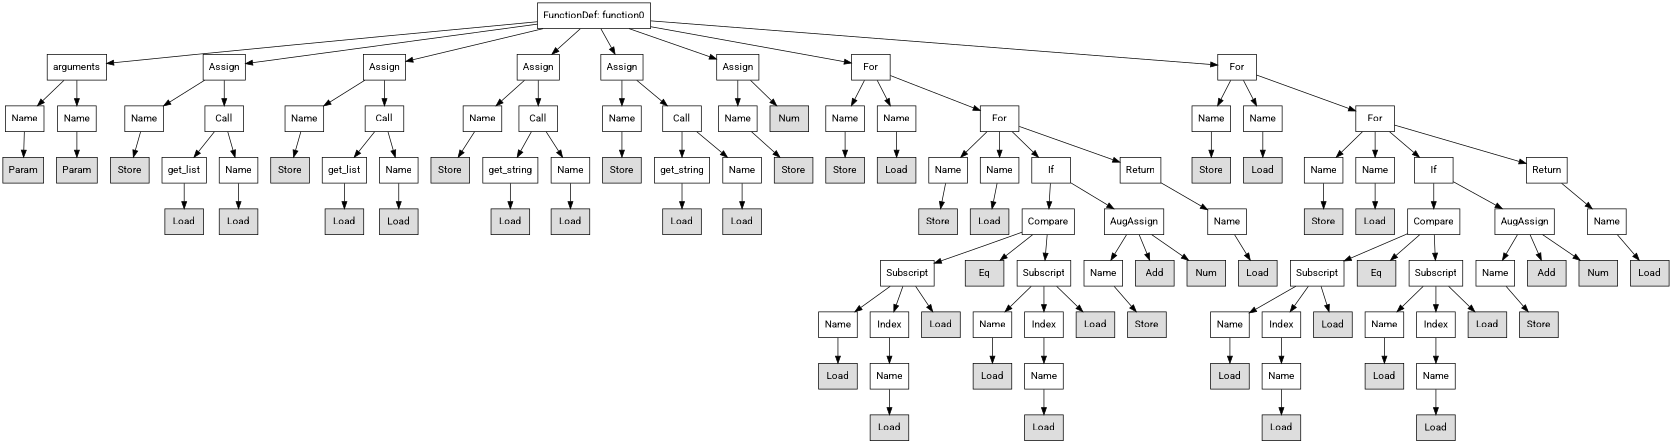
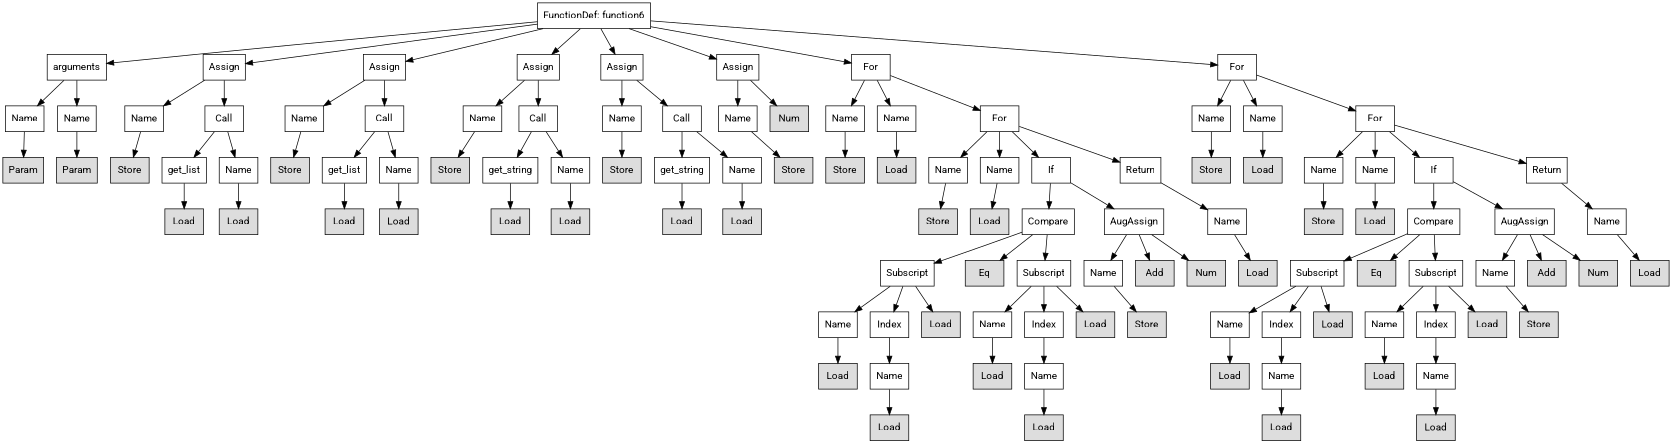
  digraph {
    fontname=Roboto
    node [fontname=Roboto shape=rect]
    edge [fontname=Roboto]
-   n1 [label="FunctionDef: function0"]
+   n1 [label="FunctionDef: function6"]
    n2 [label=arguments]
    n3 [label=Assign]
    n4 [label=Assign]
    n5 [label=Assign]
    n6 [label=Assign]
    n7 [label=Assign]
    n8 [label=For]
    n9 [label=For]
    n10 [label=Name]
    n11 [label=Name]
    n12 [label=Name]
    n13 [label=Call]
    n14 [label=Name]
    n15 [label=Call]
    n16 [label=Name]
    n17 [label=Call]
    n18 [label=Name]
    n19 [label=Call]
    n20 [label=Name]
    n21 [fillcolor="#dddddd" label=Num style=filled]
    n22 [label=Name]
    n23 [label=Name]
    n24 [label=For]
    n25 [label=Name]
    n26 [label=Name]
    n27 [label=For]
    n28 [fillcolor="#dddddd" label=Param style=filled]
    n29 [fillcolor="#dddddd" label=Param style=filled]
    n30 [fillcolor="#dddddd" label=Store style=filled]
    n31 [label=get_list]
    n32 [label=Name]
    n33 [fillcolor="#dddddd" label=Store style=filled]
    n34 [label=get_list]
    n35 [label=Name]
    n36 [fillcolor="#dddddd" label=Store style=filled]
    n37 [label=get_string]
    n38 [label=Name]
    n39 [fillcolor="#dddddd" label=Store style=filled]
    n40 [label=get_string]
    n41 [label=Name]
    n42 [fillcolor="#dddddd" label=Store style=filled]
    n43 [fillcolor="#dddddd" label=Store style=filled]
    n44 [fillcolor="#dddddd" label=Load style=filled]
    n45 [label=Name]
    n46 [label=Name]
    n47 [label=If]
    n48 [label=Return]
    n49 [fillcolor="#dddddd" label=Store style=filled]
    n50 [fillcolor="#dddddd" label=Load style=filled]
    n51 [label=Name]
    n52 [label=Name]
    n53 [label=If]
    n54 [label=Return]
    n55 [fillcolor="#dddddd" label=Load style=filled]
    n56 [fillcolor="#dddddd" label=Load style=filled]
    n57 [fillcolor="#dddddd" label=Load style=filled]
    n58 [fillcolor="#dddddd" label=Load style=filled]
    n59 [fillcolor="#dddddd" label=Load style=filled]
    n60 [fillcolor="#dddddd" label=Load style=filled]
    n61 [fillcolor="#dddddd" label=Load style=filled]
    n62 [fillcolor="#dddddd" label=Load style=filled]
    n63 [fillcolor="#dddddd" label=Store style=filled]
    n64 [fillcolor="#dddddd" label=Load style=filled]
    n65 [label=Compare]
    n66 [label=AugAssign]
    n67 [label=Name]
    n68 [fillcolor="#dddddd" label=Store style=filled]
    n69 [fillcolor="#dddddd" label=Load style=filled]
    n70 [label=Compare]
    n71 [label=AugAssign]
    n72 [label=Name]
    n73 [label=Subscript]
    n74 [fillcolor="#dddddd" label=Eq style=filled]
    n75 [label=Subscript]
    n76 [label=Name]
    n77 [fillcolor="#dddddd" label=Add style=filled]
    n78 [fillcolor="#dddddd" label=Num style=filled]
    n79 [fillcolor="#dddddd" label=Load style=filled]
    n80 [label=Subscript]
    n81 [fillcolor="#dddddd" label=Eq style=filled]
    n82 [label=Subscript]
    n83 [label=Name]
    n84 [fillcolor="#dddddd" label=Add style=filled]
    n85 [fillcolor="#dddddd" label=Num style=filled]
    n86 [fillcolor="#dddddd" label=Load style=filled]
    n87 [label=Name]
    n88 [label=Index]
    n89 [fillcolor="#dddddd" label=Load style=filled]
    n90 [label=Name]
    n91 [label=Index]
    n92 [fillcolor="#dddddd" label=Load style=filled]
    n93 [fillcolor="#dddddd" label=Store style=filled]
    n94 [label=Name]
    n95 [label=Index]
    n96 [fillcolor="#dddddd" label=Load style=filled]
    n97 [label=Name]
    n98 [label=Index]
    n99 [fillcolor="#dddddd" label=Load style=filled]
    n100 [fillcolor="#dddddd" label=Store style=filled]
    n101 [fillcolor="#dddddd" label=Load style=filled]
    n102 [label=Name]
    n103 [fillcolor="#dddddd" label=Load style=filled]
    n104 [label=Name]
    n105 [fillcolor="#dddddd" label=Load style=filled]
    n106 [label=Name]
    n107 [fillcolor="#dddddd" label=Load style=filled]
    n108 [label=Name]
    n109 [fillcolor="#dddddd" label=Load style=filled]
    n110 [fillcolor="#dddddd" label=Load style=filled]
    n111 [fillcolor="#dddddd" label=Load style=filled]
    n112 [fillcolor="#dddddd" label=Load style=filled]
    n1 -> n2
    n1 -> n3
    n1 -> n4
    n1 -> n5
    n1 -> n6
    n1 -> n7
    n1 -> n8
    n1 -> n9
    n2 -> n10
    n2 -> n11
    n3 -> n12
    n3 -> n13
    n4 -> n14
    n4 -> n15
    n5 -> n16
    n5 -> n17
    n6 -> n18
    n6 -> n19
    n7 -> n20
    n7 -> n21
    n8 -> n22
    n8 -> n23
    n8 -> n24
    n9 -> n25
    n9 -> n26
    n9 -> n27
    n10 -> n28
    n11 -> n29
    n12 -> n30
    n13 -> n31
    n13 -> n32
    n14 -> n33
    n15 -> n34
    n15 -> n35
    n16 -> n36
    n17 -> n37
    n17 -> n38
    n18 -> n39
    n19 -> n40
    n19 -> n41
    n20 -> n42
    n22 -> n43
    n23 -> n44
    n24 -> n45
    n24 -> n46
    n24 -> n47
    n24 -> n48
    n25 -> n49
    n26 -> n50
    n27 -> n51
    n27 -> n52
    n27 -> n53
    n27 -> n54
    n31 -> n55
    n32 -> n56
    n34 -> n57
    n35 -> n58
    n37 -> n59
    n38 -> n60
    n40 -> n61
    n41 -> n62
    n45 -> n63
    n46 -> n64
    n47 -> n65
    n47 -> n66
    n48 -> n67
    n51 -> n68
    n52 -> n69
    n53 -> n70
    n53 -> n71
    n54 -> n72
    n65 -> n73
    n65 -> n74
    n65 -> n75
    n66 -> n76
    n66 -> n77
    n66 -> n78
    n67 -> n79
    n70 -> n80
    n70 -> n81
    n70 -> n82
    n71 -> n83
    n71 -> n84
    n71 -> n85
    n72 -> n86
    n73 -> n87
    n73 -> n88
    n73 -> n89
    n75 -> n90
    n75 -> n91
    n75 -> n92
    n76 -> n93
    n80 -> n94
    n80 -> n95
    n80 -> n96
    n82 -> n97
    n82 -> n98
    n82 -> n99
    n83 -> n100
    n87 -> n101
    n88 -> n102
    n90 -> n103
    n91 -> n104
    n94 -> n105
    n95 -> n106
    n97 -> n107
    n98 -> n108
    n102 -> n109
    n104 -> n110
    n106 -> n111
    n108 -> n112
  }
